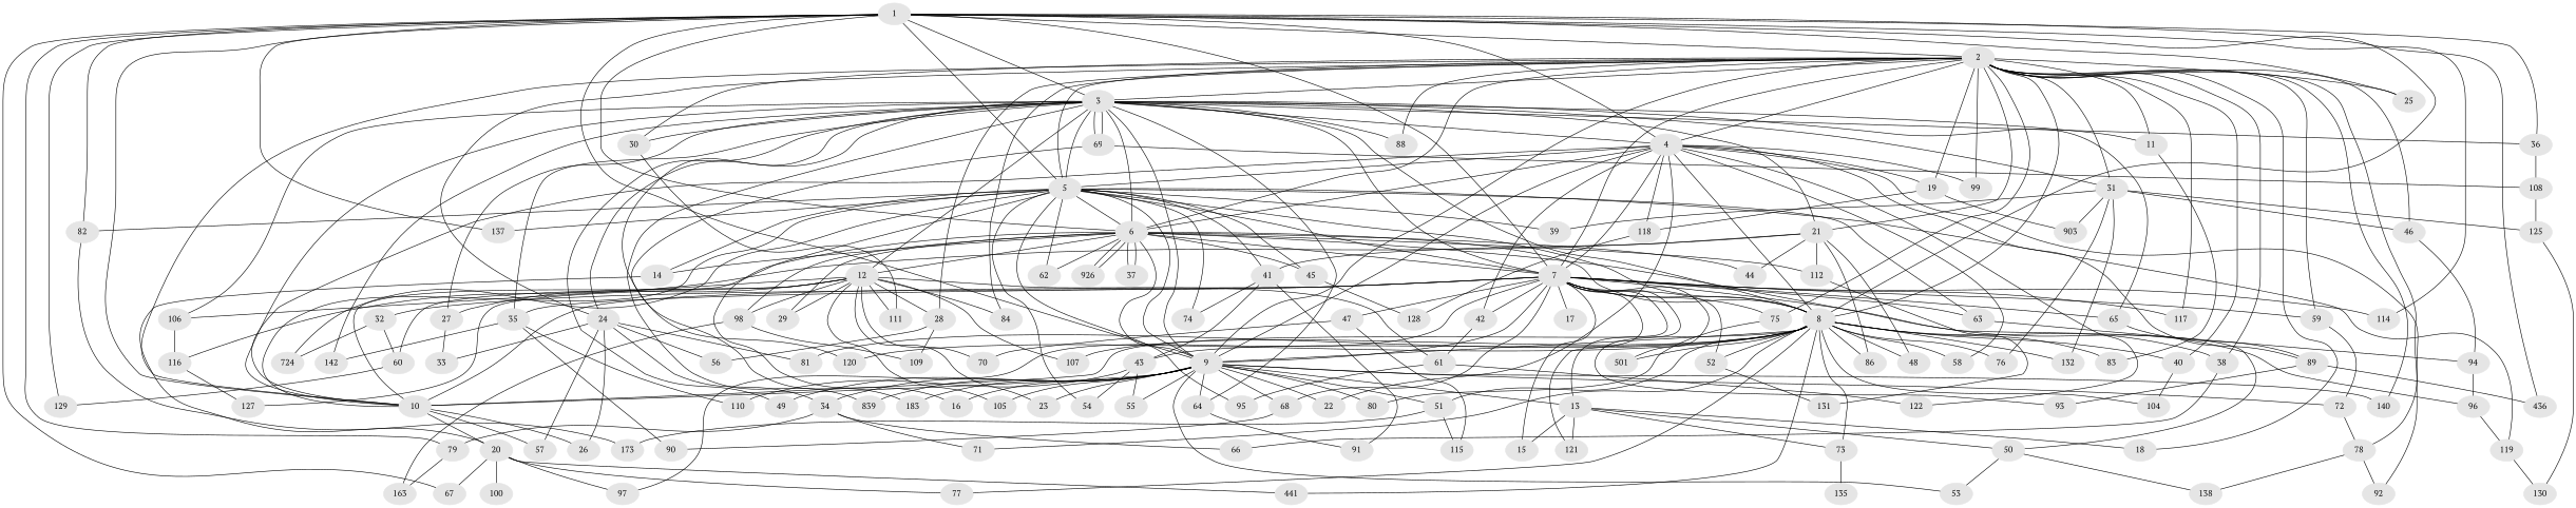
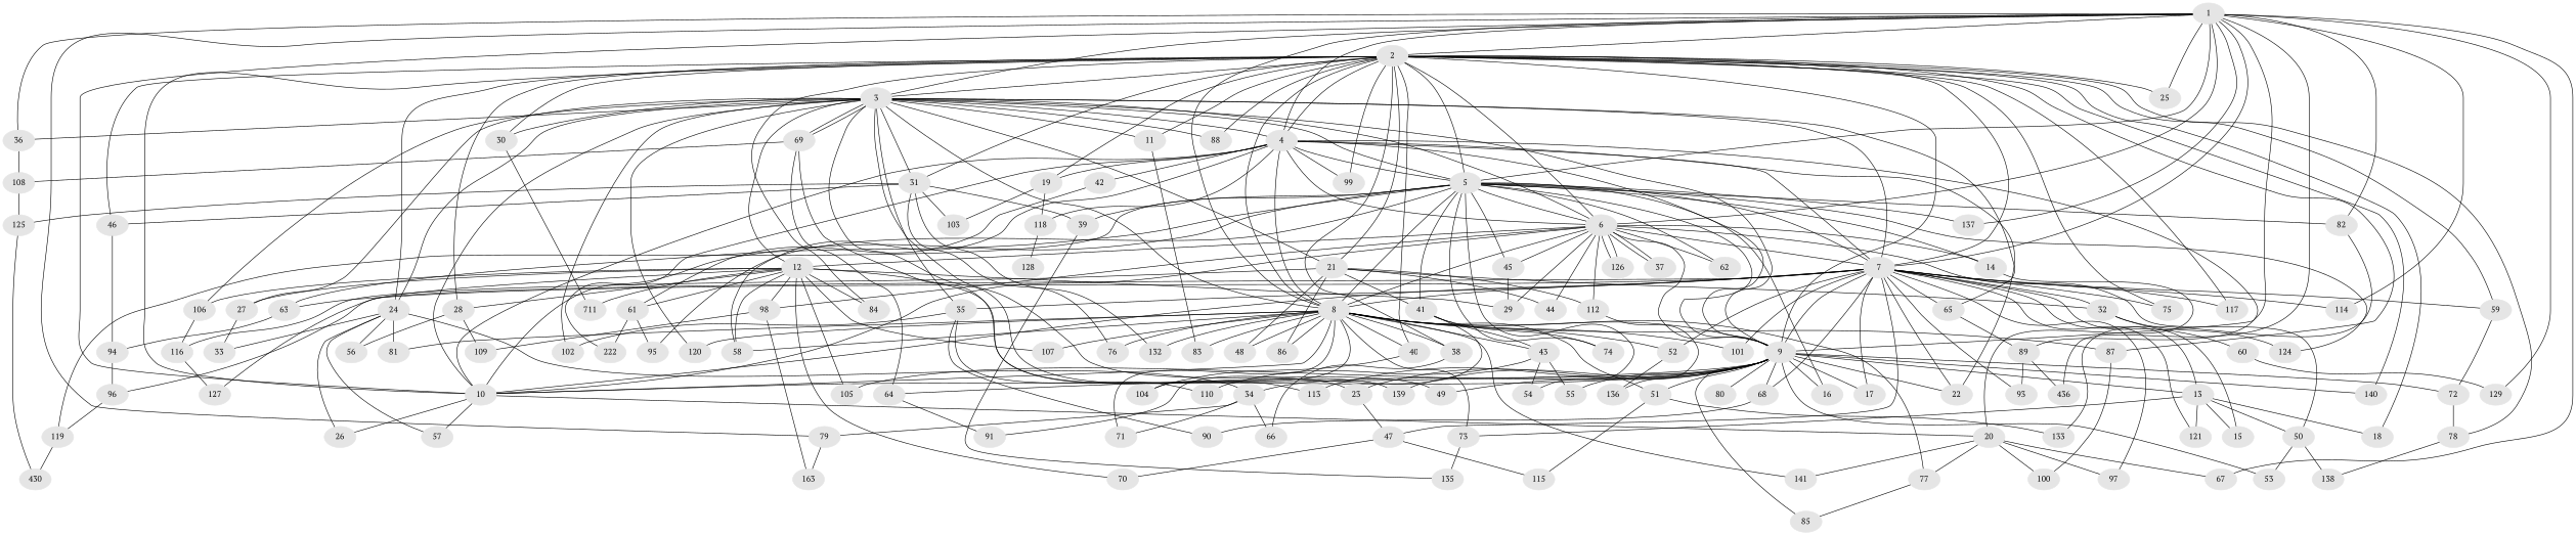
  graph {
    fontname="PT Serif"
    node [color=gray90 fontname="PT Serif" style=filled]
    edge [fontname="PT Serif"]
    1
    2
    3
    4
    5
    6
    7
    8
    9
    10
    25
    36
    67
    79
    82
    114
    129
    n18 [label=436]
    137
    11
    18
    19
    21
    24
    28
    30
    31
    38
    40
    46
    59
    75
    78
    84
+   87
    88
    99
    117
    140
    12
    27
    35
    49
    64
    65
    69
-   102 [label=142]
+   102
    106
    120
-   139 [label=839]
+   139
    22
    42
    58
    89
-   92
    118
-   122
+   122 [label=222]
    14
    16
    39
    41
    45
    54
    62
    63
    74
    95
    119
-   124 [label=724]
+   124
    29
    37
    44
    50
    98
    112
-   126 [label=926]
+   126
    13
    15
    17
    32
    47
    52
    68
    93
    96
    97
-   101 [label=501]
+   101
    121
    43
    48
    51
    71
    73
    76
    77
    81
    83
    86
    104
    107
    132
-   141 [label=441]
+   141
    23
    34
    53
    55
    72
    80
+   85
    105
-   113 [label=183]
+   113
    20
    26
    57
    108
    n116 [label=163]
-   133 [label=173]
-   103 [label=903]
+   133
+   103
    116
    33
    56
    109
-   111
+   111 [label=711]
    125
    66
    94
    138
    100
    60
    61
    70
    127
    90
    110
    91
    128
    135
-   130
-   131
+   130 [label=430]
+   131 [label=136]
    115
    1 -- 2
    1 -- 3
    1 -- 4
    1 -- 5
    1 -- 6
    1 -- 7
    1 -- 8
    1 -- 9
    1 -- 10
    1 -- 25
    1 -- 36
    1 -- 67
    1 -- 79
    1 -- 82
    1 -- 114
    1 -- 129
    1 -- n18
    1 -- 137
    2 -- 3
    2 -- 4
    2 -- 5
    2 -- 6
    2 -- 7
    2 -- 8
    2 -- 9
    2 -- 10
    2 -- 25
    2 -- 11
    2 -- 18
    2 -- 19
    2 -- 21
    2 -- 24
    2 -- 28
    2 -- 30
    2 -- 31
    2 -- 38
    2 -- 40
    2 -- 46
    2 -- 59
    2 -- 75
    2 -- 78
    2 -- 84
+   2 -- 87
    2 -- 88
    2 -- 99
    2 -- 117
    2 -- 140
    3 -- 4
    3 -- 5
    3 -- 6
    3 -- 7
    3 -- 8
    3 -- 9
    3 -- 10
    3 -- 36
    3 -- 11
    3 -- 21
    3 -- 24
    3 -- 30
    3 -- 31
    3 -- 88
    3 -- 12
    3 -- 27
    3 -- 35
    3 -- 49
-   3 -- 64
+   69 -- 64
    3 -- 65
    3 -- 69
    3 -- 69
    3 -- 102
    3 -- 106
    3 -- 120
    3 -- 139
    4 -- 5
    4 -- 6
    4 -- 7
    4 -- 8
    4 -- 9
    4 -- 10
    4 -- 19
    4 -- 99
    4 -- 22
    4 -- 42
    4 -- 58
    4 -- 89
-   4 -- 92
    4 -- 118
    4 -- 122
    5 -- 6
    5 -- 7
    5 -- 8
    5 -- 9
    5 -- 10
    5 -- 82
    5 -- 137
    5 -- 14
    5 -- 16
    5 -- 39
    5 -- 41
    5 -- 45
    5 -- 54
    5 -- 62
    5 -- 63
    5 -- 74
    5 -- 95
    5 -- 119
    5 -- 124
    6 -- 7
    6 -- 8
    6 -- 9
    6 -- 10
    6 -- 12
    6 -- 14
    6 -- 45
    6 -- 62
    6 -- 29
    6 -- 37
    6 -- 37
    6 -- 44
    6 -- 50
    6 -- 98
    6 -- 112
    6 -- 126
    6 -- 126
    7 -- 8
    7 -- 9
    7 -- 10
    7 -- 114
    7 -- 59
    7 -- 75
    7 -- 117
    7 -- 35
    7 -- 65
-   7 -- 42
+   7 -- 22
    7 -- 63
    7 -- 13
    7 -- 15
    7 -- 17
    7 -- 32
    7 -- 47
    7 -- 52
    7 -- 68
    7 -- 93
    7 -- 96
    7 -- 97
    7 -- 101
    7 -- 121
    8 -- 9
    8 -- 10
    8 -- 38
    8 -- 40
+   8 -- 87
    8 -- 120
    8 -- 58
    8 -- 52
    8 -- 101
    8 -- 43
    8 -- 48
    8 -- 51
    8 -- 71
    8 -- 73
    8 -- 76
    8 -- 77
    8 -- 81
    8 -- 83
    8 -- 86
    8 -- 104
    8 -- 107
    8 -- 132
    8 -- 141
    9 -- 10
    9 -- 140
    9 -- 49
    9 -- 64
    9 -- 139
    9 -- 22
    9 -- 16
    9 -- 13
+   9 -- 17
    9 -- 68
    9 -- 51
    9 -- 23
    9 -- 34
    9 -- 53
    9 -- 55
    9 -- 72
    9 -- 80
+   9 -- 85
    9 -- 105
    9 -- 113
    10 -- 20
    10 -- 26
    10 -- 57
    36 -- 108
    79 -- n116
    82 -- 133
    11 -- 83
    19 -- 118
    19 -- 103
    21 -- 41
    21 -- 44
    21 -- 112
+   21 -- 32
    21 -- 48
    21 -- 86
    21 -- 116
    24 -- 81
    24 -- 34
    24 -- 26
    24 -- 57
    24 -- 33
    24 -- 56
    28 -- 56
    28 -- 109
    30 -- 111
    31 -- 46
    31 -- 39
    31 -- 76
    31 -- 132
    31 -- 103
    31 -- 125
    38 -- 66
    40 -- 104
    46 -- 94
    59 -- 72
-   75 -- 80
-   78 -- 92
    78 -- 138
+   87 -- 100
    12 -- 28
    12 -- 84
    12 -- 27
    12 -- 106
    12 -- 29
    12 -- 98
    12 -- 107
    12 -- 23
    12 -- 105
    12 -- 111
-   12 -- 60
+   12 -- 58
    12 -- 61
    12 -- 70
    12 -- 127
    27 -- 33
    35 -- 102
    35 -- 90
    35 -- 110
    64 -- 91
    65 -- 89
    69 -- 113
    69 -- 108
    106 -- 116
    42 -- 61
    89 -- n18
    89 -- 93
    118 -- 128
    14 -- 20
+   39 -- 135
    41 -- 74
    41 -- 43
    41 -- 91
-   45 -- 128
+   45 -- 29
    63 -- 94
    119 -- 130
    50 -- 53
    50 -- 138
    98 -- n116
    98 -- 109
    112 -- 131
    13 -- 18
    13 -- 50
    13 -- 15
    13 -- 121
    13 -- 73
    32 -- 124
    32 -- 60
    47 -- 70
    47 -- 115
    52 -- 131
    68 -- 90
    96 -- 119
    43 -- 54
    43 -- 55
    43 -- 110
    51 -- 133
    51 -- 115
    73 -- 135
+   77 -- 85
+   23 -- 47
    34 -- 79
    34 -- 71
    34 -- 66
    72 -- 78
    20 -- 67
    20 -- 97
    20 -- 77
    20 -- 141
    20 -- 100
    108 -- 125
    116 -- 127
    125 -- 130
    94 -- 96
    60 -- 129
    61 -- 122
    61 -- 95
  }
